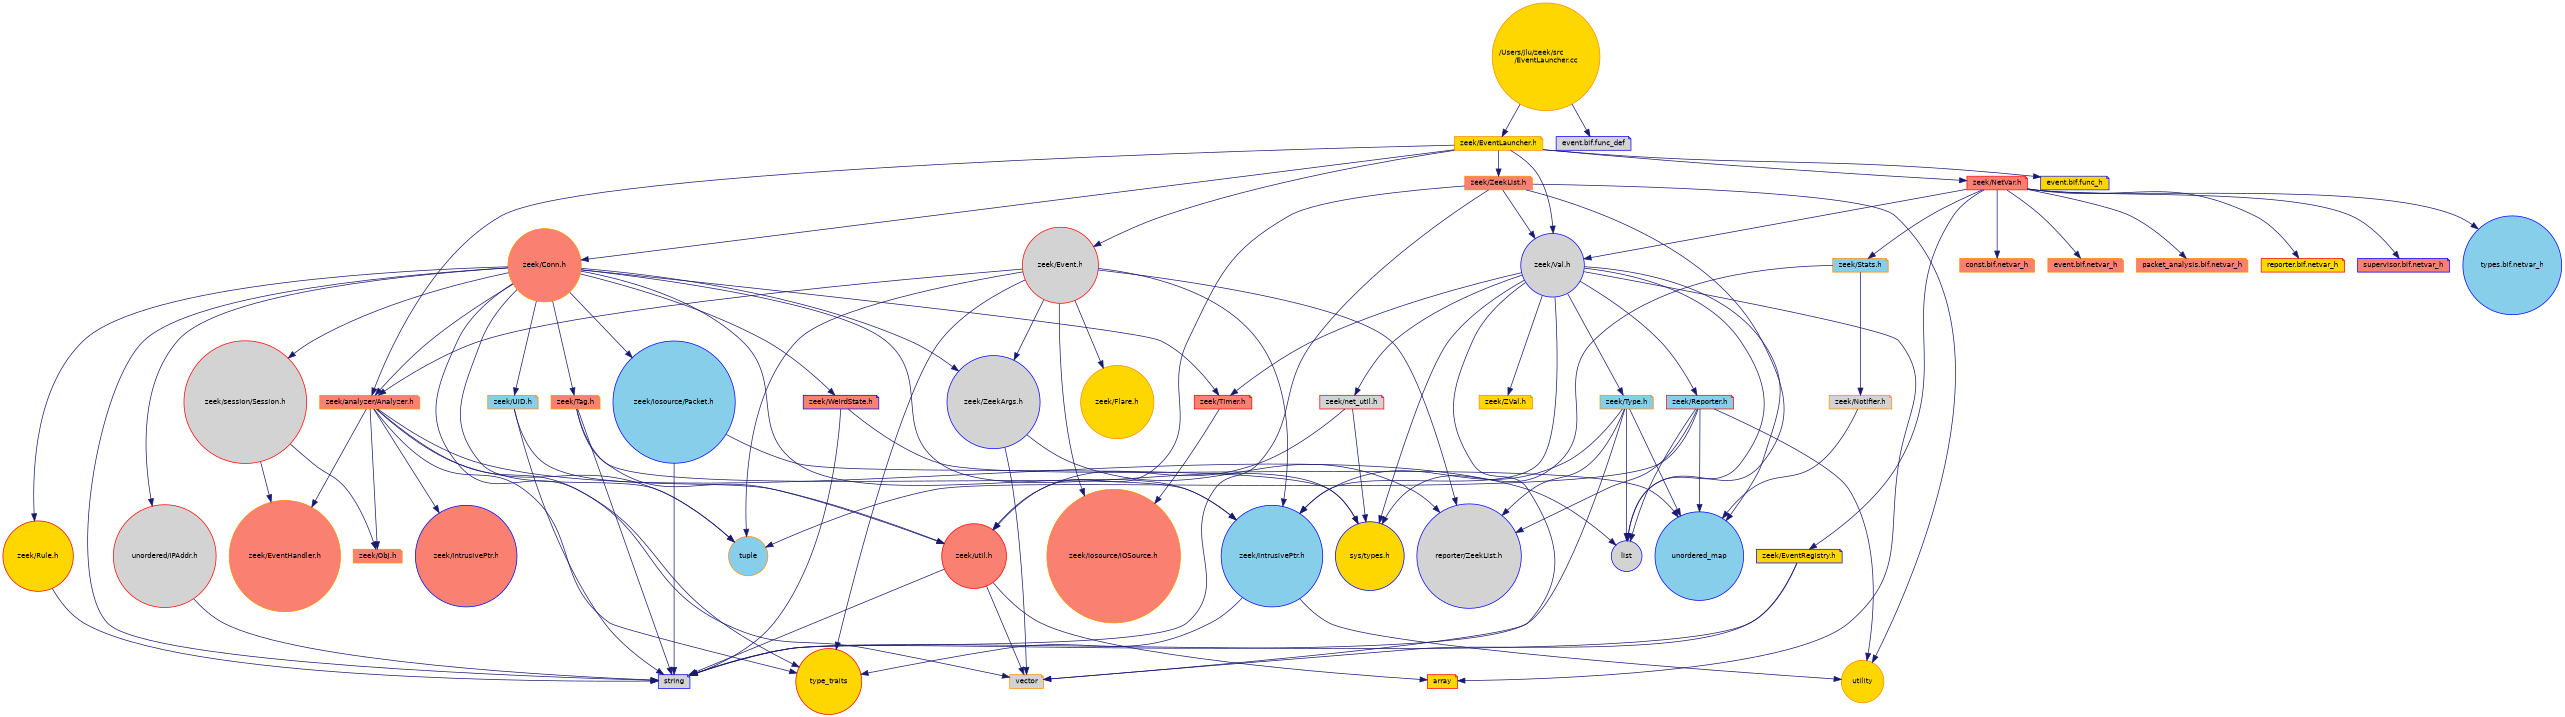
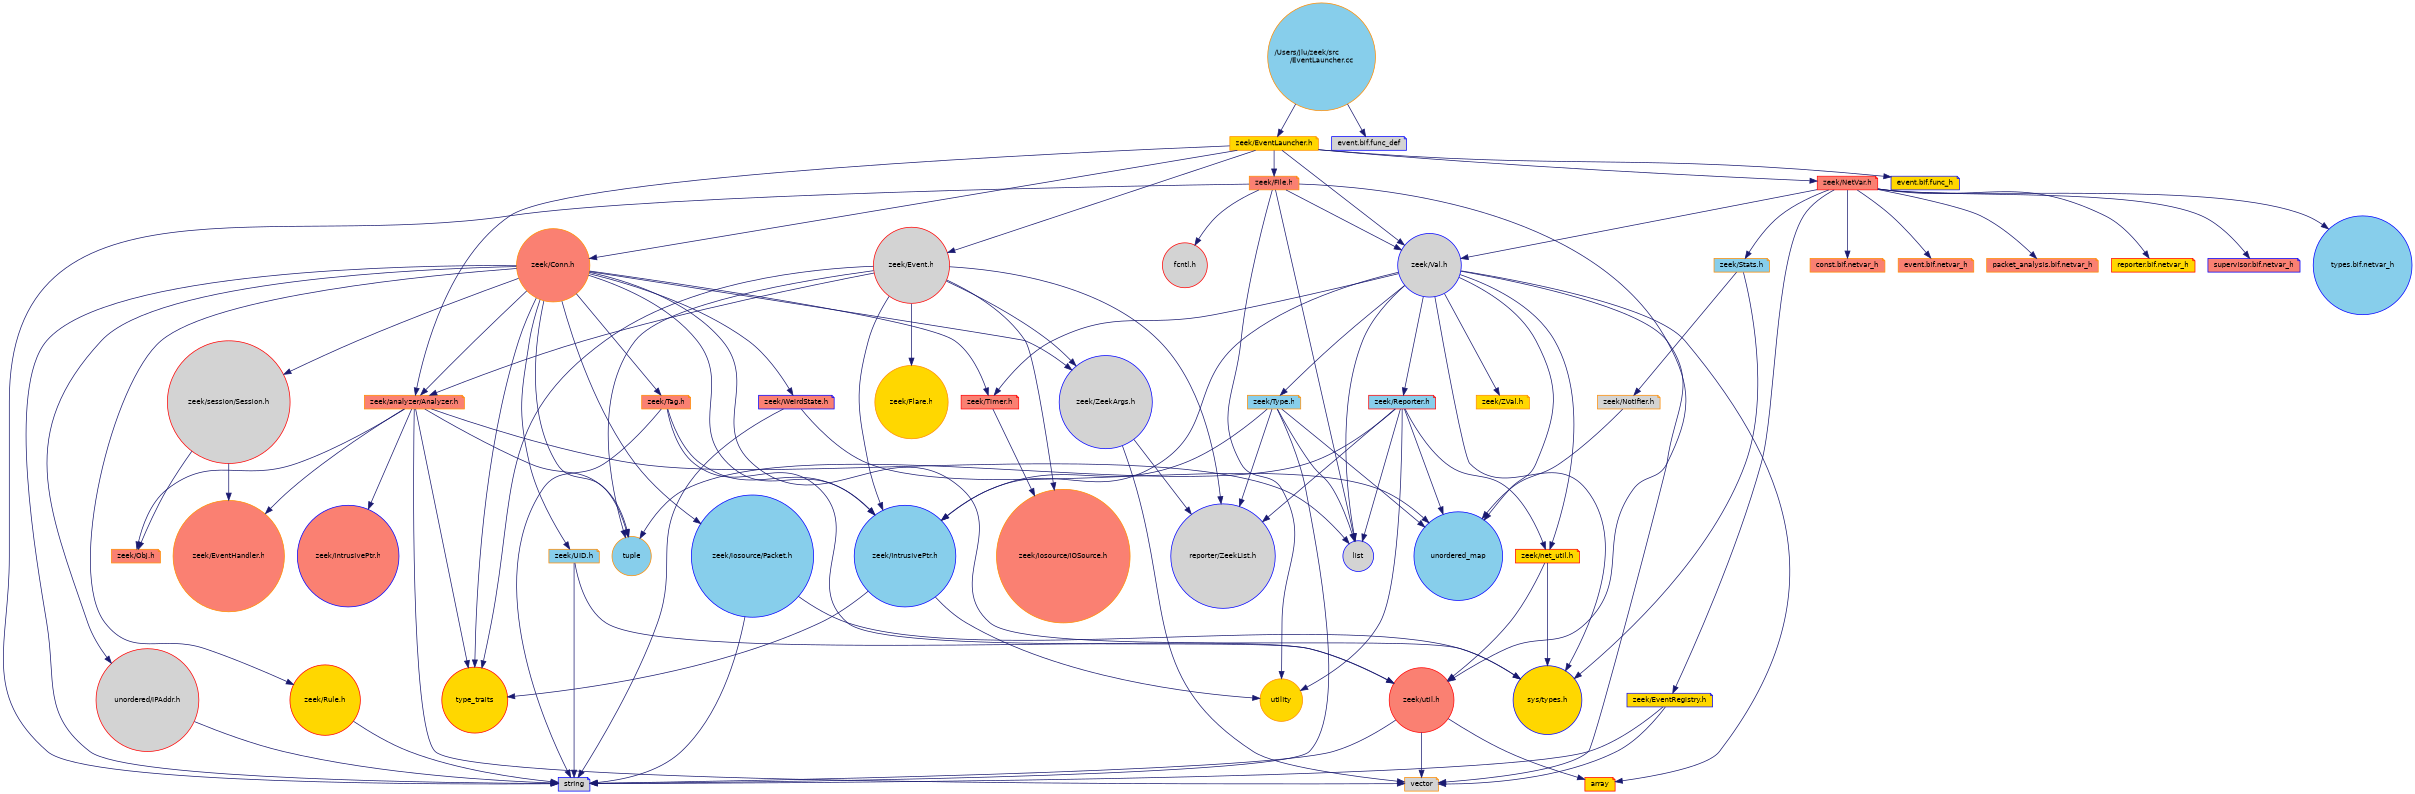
  digraph {
    node [color=darkorange fillcolor=salmon fontname=Helvetica fontsize=10 shape=note style=filled]
    edge [color=midnightblue fontname=Helvetica fontsize=10 labelfontname=Helvetica labelfontsize=10 style=solid]
-   n1 [fillcolor=gold fontcolor=black height=0.2 label="/Users/jlu/zeek/src\l/EventLauncher.cc" shape=circle width=0.4]
+   n1 [fillcolor=skyblue fontcolor=black height=0.2 label="/Users/jlu/zeek/src\l/EventLauncher.cc" shape=circle width=0.4]
    n2 [fillcolor=gold height=0.2 label="zeek/EventLauncher.h" width=0.4]
    n3 [color=blue fillcolor=lightgrey height=0.2 label="event.bif.func_def" width=0.4]
    n4 [height=0.2 label="zeek/Conn.h" shape=circle width=0.4]
    n5 [height=0.2 label="zeek/analyzer/Analyzer.h" width=0.4]
    n6 [color=red fillcolor=lightgrey height=0.2 label="zeek/Event.h" shape=circle width=0.4]
-   n7 [height=0.2 label="zeek/ZeekList.h" width=0.4]
+   n7 [height=0.2 label="zeek/File.h" width=0.4]
    n8 [color=blue fillcolor=lightgrey height=0.2 label="zeek/Val.h" shape=circle width=0.4]
    n9 [color=red height=0.2 label="zeek/NetVar.h" width=0.4]
    n10 [color=blue fillcolor=gold height=0.2 label="event.bif.func_h" width=0.4]
    n11 [color=blue fillcolor=gold height=0.2 label="sys/types.h" shape=circle width=0.4]
    n12 [color=blue fillcolor=lightgrey height=0.2 label=string width=0.4]
    n13 [fillcolor=skyblue height=0.2 label=tuple shape=circle width=0.4]
    n14 [color=red fillcolor=gold height=0.2 label=type_traits shape=circle width=0.4]
    n15 [color=red fillcolor=lightgrey height=0.2 label="unordered/IPAddr.h" shape=circle width=0.4]
    n16 [color=blue fillcolor=skyblue height=0.2 label="zeek/IntrusivePtr.h" shape=circle width=0.4]
    n17 [color=red fillcolor=gold height=0.2 label="zeek/Rule.h" shape=circle width=0.4]
    n18 [height=0.2 label="zeek/Tag.h" width=0.4]
    n19 [color=red height=0.2 label="zeek/Timer.h" width=0.4]
    n20 [fillcolor=skyblue height=0.2 label="zeek/UID.h" width=0.4]
    n21 [color=blue height=0.2 label="zeek/WeirdState.h" width=0.4]
    n22 [color=blue fillcolor=lightgrey height=0.2 label="zeek/ZeekArgs.h" shape=circle width=0.4]
    n23 [color=blue fillcolor=skyblue height=0.2 label="zeek/iosource/Packet.h" shape=circle width=0.4]
    n24 [color=red fillcolor=lightgrey height=0.2 label="zeek/session/Session.h" shape=circle width=0.4]
    n25 [fillcolor=lightgrey height=0.2 label=vector width=0.4]
    n26 [color=blue fillcolor=lightgrey height=0.2 label=list shape=circle width=0.4]
    n27 [height=0.2 label="zeek/EventHandler.h" shape=circle width=0.4]
    n28 [color=blue height=0.2 label="zeek/IntrusivePtr.h" shape=circle width=0.4]
    n29 [height=0.2 label="zeek/Obj.h" width=0.4]
    n30 [height=0.2 label="zeek/iosource/IOSource.h" shape=circle width=0.4]
    n31 [color=blue fillcolor=lightgrey height=0.2 label="reporter/ZeekList.h" shape=circle width=0.4]
    n32 [fillcolor=gold height=0.2 label="zeek/Flare.h" shape=circle width=0.4]
    n33 [fillcolor=gold height=0.2 label=utility shape=circle width=0.4]
    n34 [color=red height=0.2 label="zeek/util.h" shape=circle width=0.4]
+   n35 [color=red fillcolor=lightgrey height=0.2 label="fcntl.h" shape=circle width=0.4]
    n36 [color=red fillcolor=gold height=0.2 label=array width=0.4]
    n37 [color=blue fillcolor=skyblue height=0.2 label=unordered_map shape=circle width=0.4]
    n38 [color=red fillcolor=skyblue height=0.2 label="zeek/Reporter.h" width=0.4]
-   n39 [color=red fillcolor=lightgrey height=0.2 label="zeek/net_util.h" width=0.4]
+   n39 [color=red fillcolor=gold height=0.2 label="zeek/net_util.h" width=0.4]
    n40 [fillcolor=skyblue height=0.2 label="zeek/Type.h" width=0.4]
    n41 [fillcolor=gold height=0.2 label="zeek/ZVal.h" width=0.4]
    n42 [color=blue fillcolor=gold height=0.2 label="zeek/EventRegistry.h" width=0.4]
    n43 [fillcolor=skyblue height=0.2 label="zeek/Stats.h" width=0.4]
    n44 [height=0.2 label="const.bif.netvar_h" width=0.4]
    n45 [height=0.2 label="event.bif.netvar_h" width=0.4]
    n46 [height=0.2 label="packet_analysis.bif.netvar_h" width=0.4]
    n47 [color=red fillcolor=gold height=0.2 label="reporter.bif.netvar_h" width=0.4]
    n48 [color=blue height=0.2 label="supervisor.bif.netvar_h" width=0.4]
    n49 [color=blue fillcolor=skyblue height=0.2 label="types.bif.netvar_h" shape=circle width=0.4]
    n50 [fillcolor=lightgrey height=0.2 label="zeek/Notifier.h" width=0.4]
    n1 -> n2
    n1 -> n3
    n2 -> n4
    n2 -> n5
    n2 -> n6
    n2 -> n7
    n2 -> n8
    n2 -> n9
    n2 -> n10
    n4 -> n5
    n4 -> n11
    n4 -> n12
    n4 -> n13
    n4 -> n14
    n4 -> n15
    n4 -> n16
    n4 -> n17
    n4 -> n18
    n4 -> n19
    n4 -> n20
    n4 -> n21
    n4 -> n22
    n4 -> n23
    n4 -> n24
    n5 -> n13
    n5 -> n14
    n5 -> n25
    n5 -> n26
    n5 -> n27
    n5 -> n28
    n5 -> n29
    n6 -> n5
    n6 -> n13
    n6 -> n14
    n6 -> n16
    n6 -> n22
    n6 -> n30
    n6 -> n31
    n6 -> n32
    n7 -> n8
    n7 -> n12
    n7 -> n26
    n7 -> n33
    n7 -> n34
+   n7 -> n35
    n8 -> n11
    n8 -> n16
    n8 -> n19
    n8 -> n25
    n8 -> n26
    n8 -> n36
    n8 -> n37
    n8 -> n38
    n8 -> n39
    n8 -> n40
    n8 -> n41
    n9 -> n8
    n9 -> n42
    n9 -> n43
    n9 -> n44
    n9 -> n45
    n9 -> n46
    n9 -> n47
    n9 -> n48
    n9 -> n49
    n15 -> n12
    n16 -> n14
    n16 -> n33
    n17 -> n12
    n18 -> n12
    n18 -> n16
    n18 -> n34
    n19 -> n30
    n20 -> n12
    n20 -> n34
    n21 -> n12
    n21 -> n37
    n22 -> n25
    n22 -> n31
    n23 -> n11
    n23 -> n12
    n24 -> n27
    n24 -> n29
    n34 -> n12
    n34 -> n25
    n34 -> n36
    n38 -> n13
    n38 -> n26
    n38 -> n31
    n38 -> n33
    n38 -> n37
+   n38 -> n39
    n39 -> n11
    n39 -> n34
    n40 -> n12
    n40 -> n16
    n40 -> n26
    n40 -> n31
    n40 -> n37
    n42 -> n12
    n42 -> n25
    n43 -> n11
    n43 -> n50
    n50 -> n37
  }
